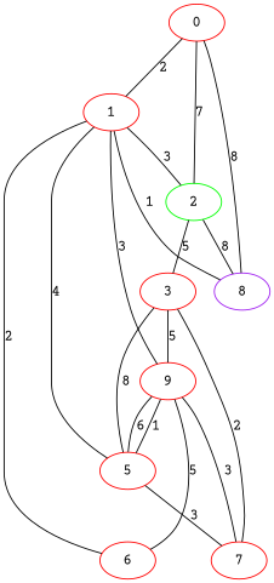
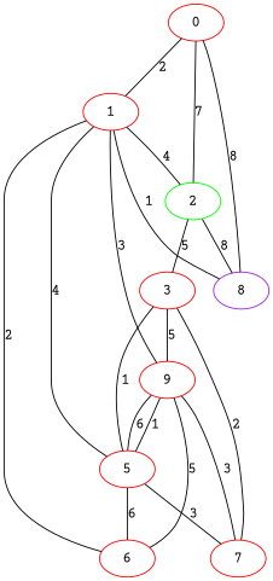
  graph {
    fontname="Courier Prime"
    node [color=red fontname="Courier Prime" weight=1]
    edge [fontname="Courier Prime"]
    1 [weight=2]
    0
    2 [color=green weight=2]
    8 [color=purple weight=4]
    n5 [label=9]
    5
    6
    3
    7
-   1 -- 2 [label=3]
+   1 -- 2 [label=4]
    1 -- 8 [label=1]
    1 -- n5 [label=3]
    1 -- 5 [label=4]
    1 -- 6 [label=2]
    0 -- 1 [label=2]
    0 -- 2 [label=7]
    0 -- 8 [label=8]
    2 -- 8 [label=8]
    2 -- 3 [label=5]
    n5 -- 5 [label=6]
    n5 -- 5 [label=1]
    n5 -- 6 [label=5]
    n5 -- 7 [label=3]
+   5 -- 6 [label=6]
    5 -- 7 [label=3]
    3 -- n5 [label=5]
-   3 -- 5 [label=8]
+   3 -- 5 [label=1]
    3 -- 7 [label=2]
  }
